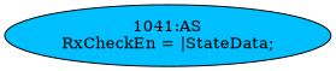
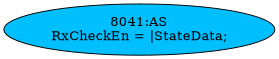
  strict digraph {
    rankdir=LR
-   n1 [ast="<pyverilog.vparser.ast.Assign object at 0x7fb43032c8d0>" def_var="['RxCheckEn']" fillcolor=deepskyblue label="1041:AS\nRxCheckEn = |StateData;" statements="[]" style=filled typ=Assign use_var="['StateData']"]
+   n1 [ast="<pyverilog.vparser.ast.Assign object at 0x7fb43032c8d0>" def_var="['RxCheckEn']" fillcolor=deepskyblue label="8041:AS\nRxCheckEn = |StateData;" statements="[]" style=filled typ=Assign use_var="['StateData']"]
  }
